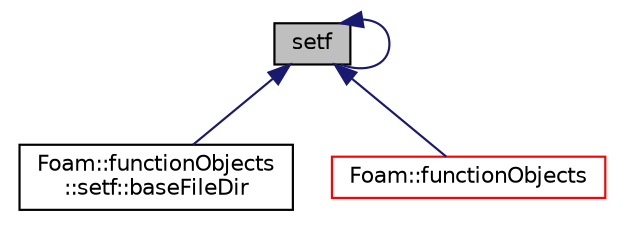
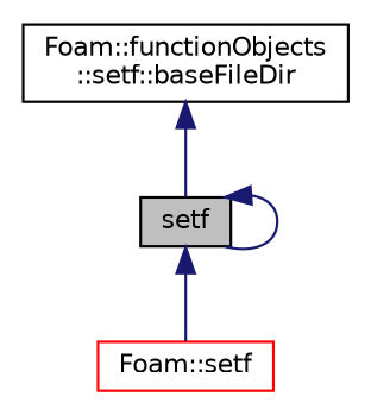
  digraph {
    rankdir=TB
    node [color=black fontname=Helvetica fontsize=10 shape=record]
    edge [color=midnightblue dir=back fontname=Helvetica fontsize=10 labelfontname=Helvetica labelfontsize=10 style=solid]
    n1 [fillcolor=grey75 fontcolor=black height=0.2 label=setf style=filled width=0.4]
    n2 [height=0.2 label="Foam::functionObjects\l::setf::baseFileDir" width=0.4]
-   n3 [color=red height=0.2 label="Foam::functionObjects" width=0.4]
+   n3 [color=red height=0.2 label="Foam::setf" width=0.4]
    n1 -> n1
-   n1 -> n2
+   n2 -> n1
    n1 -> n3
  }
